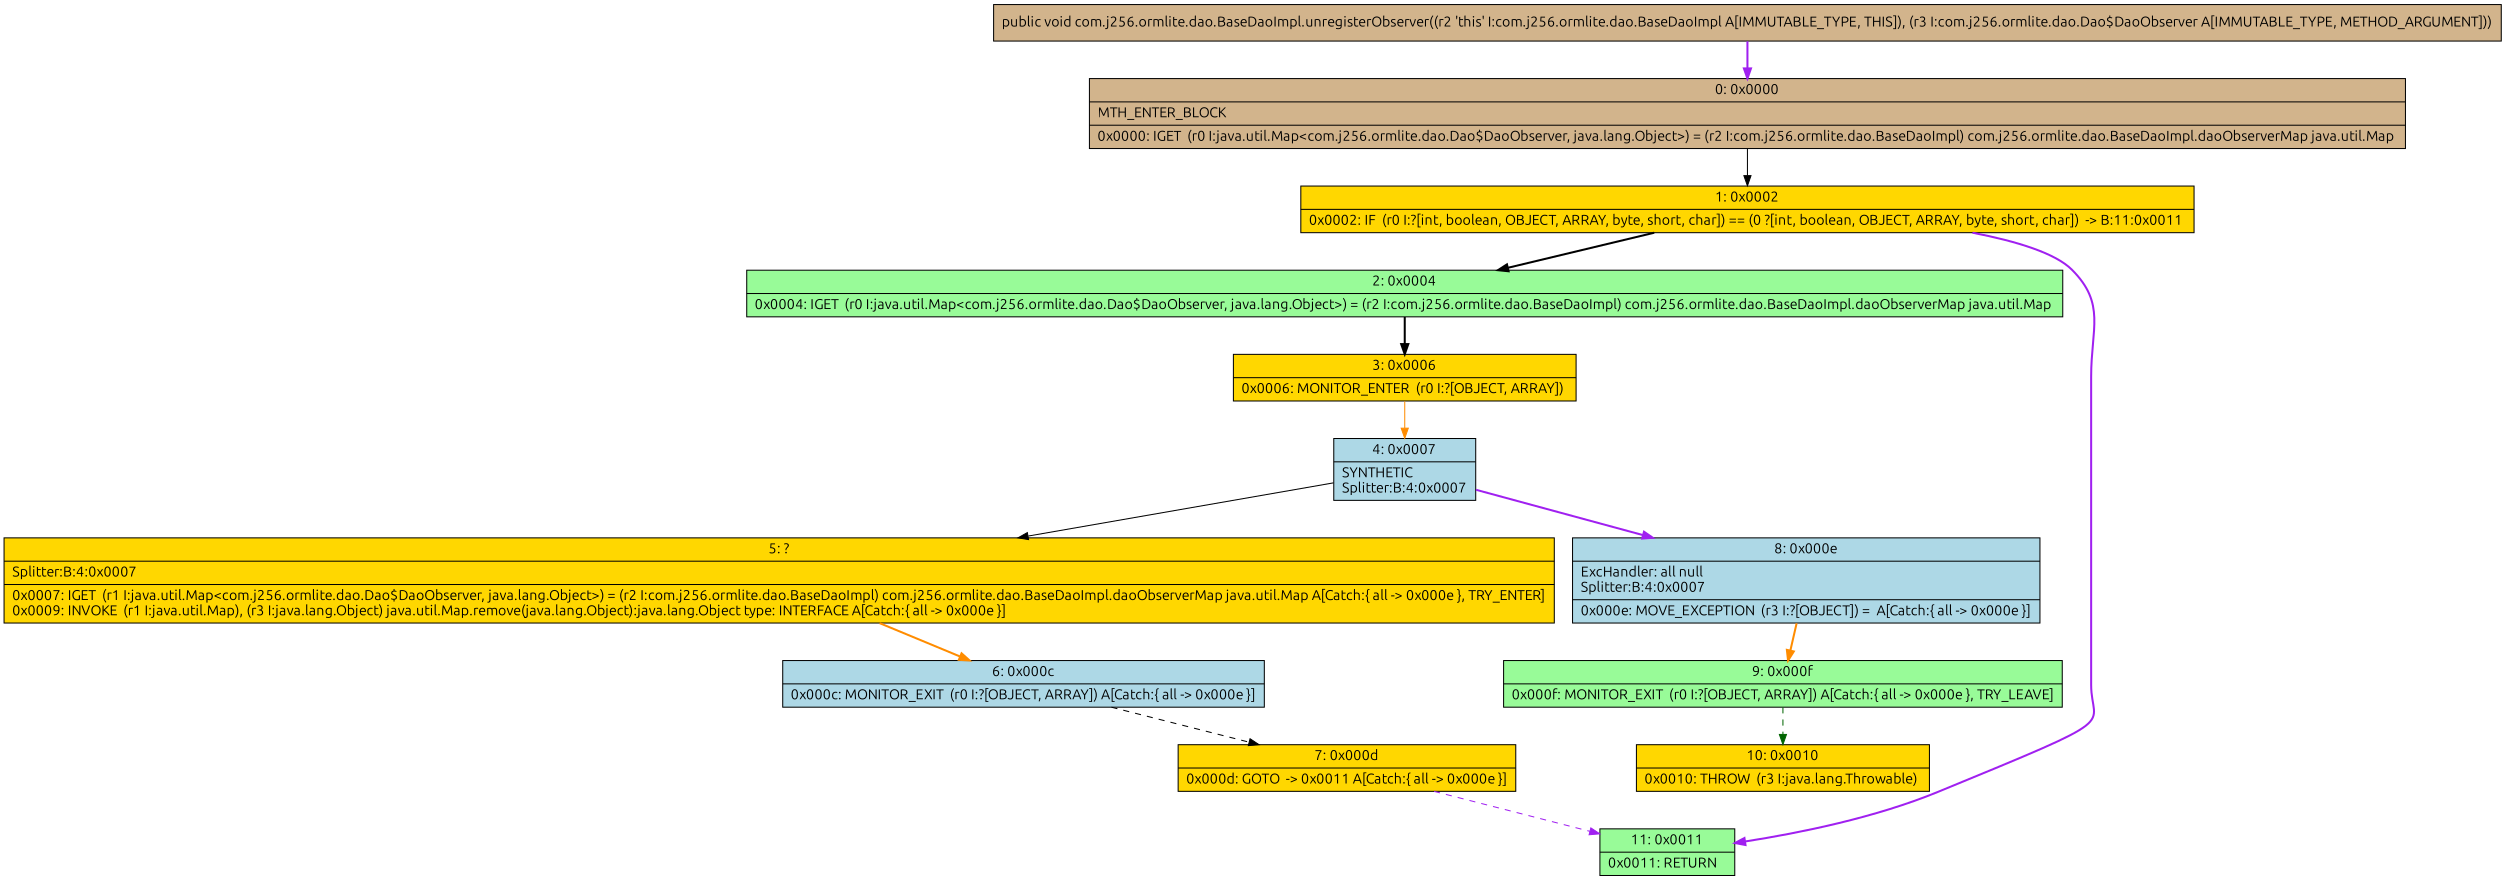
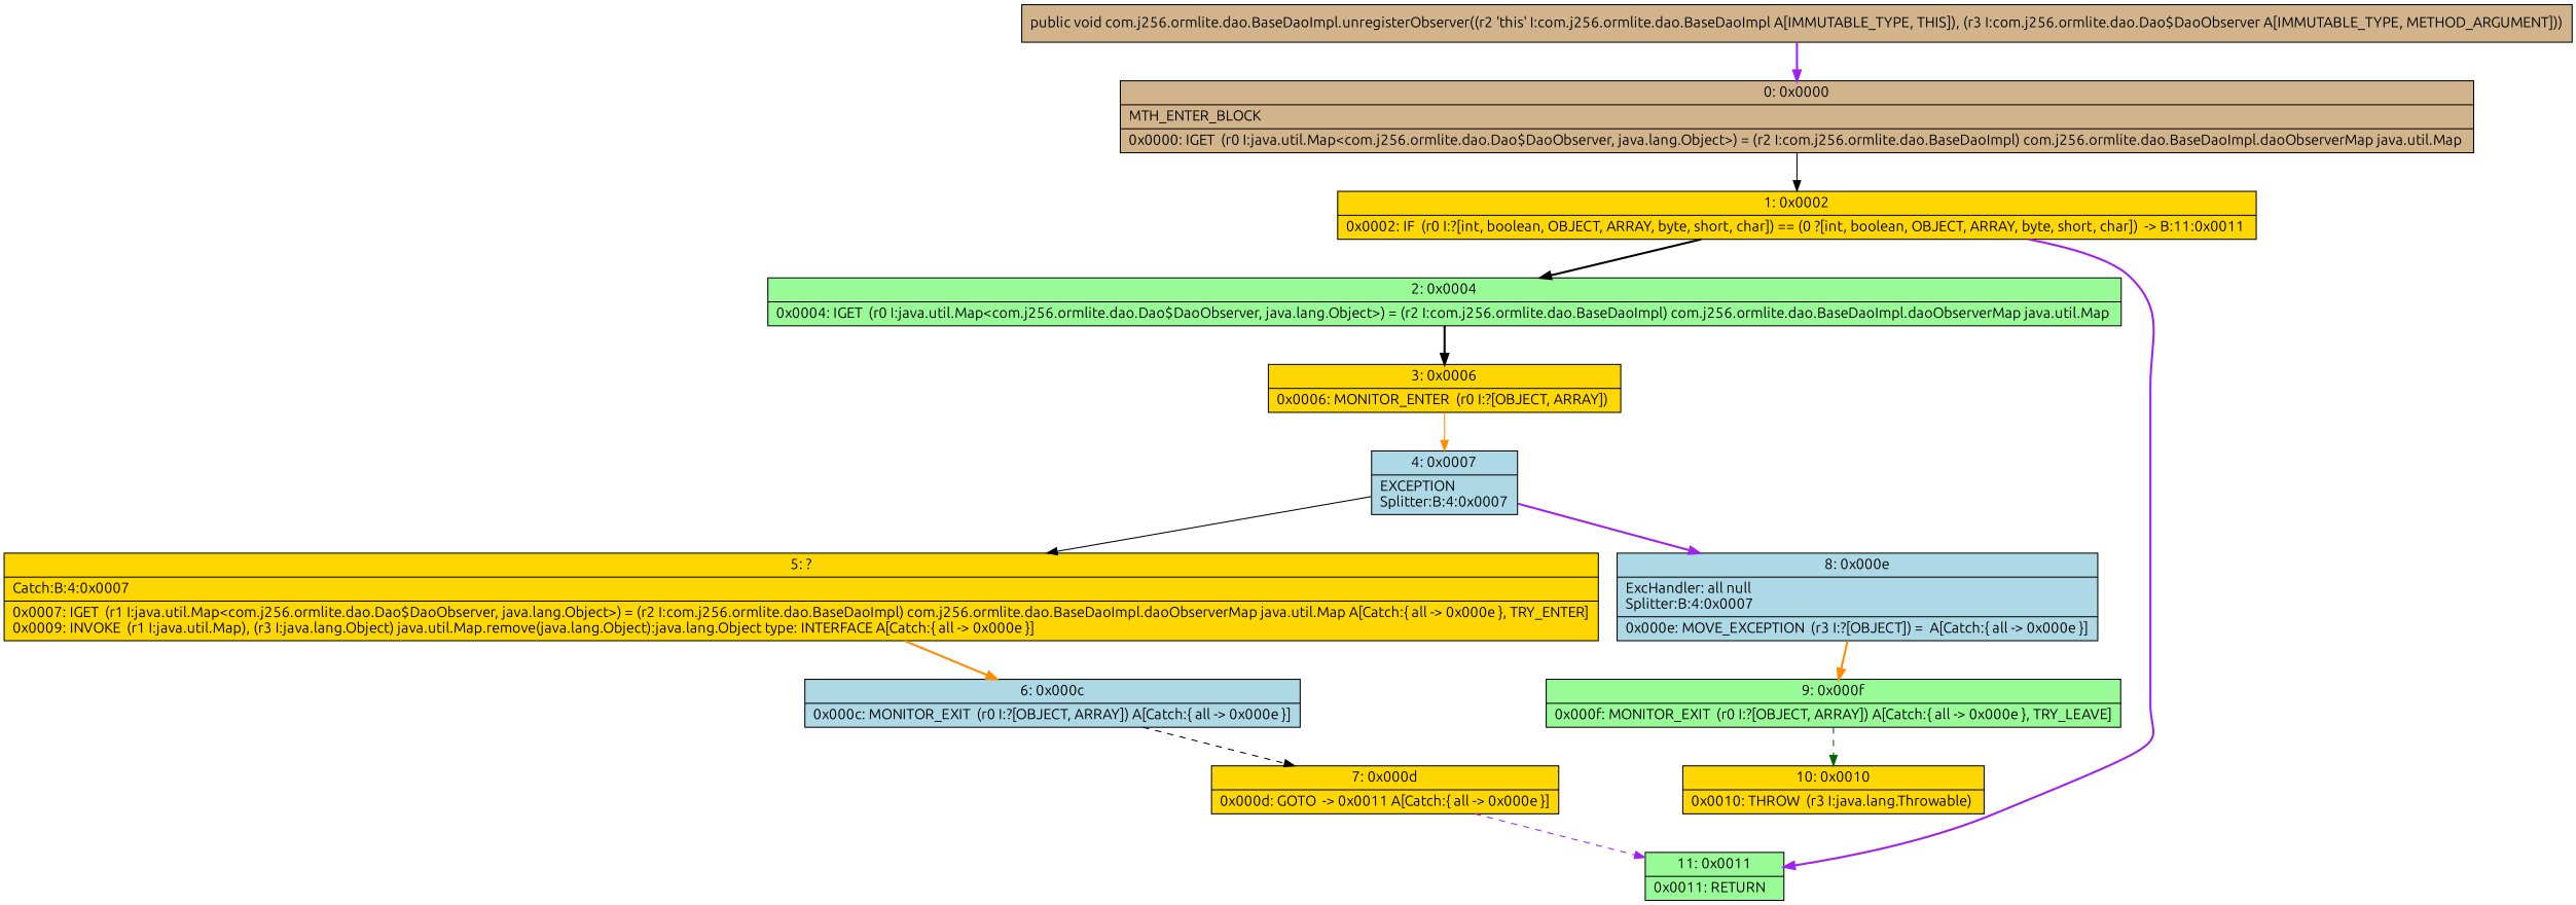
  digraph {
    fontname=Ubuntu
    node [fillcolor=gold fontname=Ubuntu shape=record style=filled]
    edge [color=black fontname=Ubuntu style=bold]
    n1 [fillcolor=tan label="{0\:\ 0x0000|MTH_ENTER_BLOCK\l|0x0000: IGET  (r0 I:java.util.Map\<com.j256.ormlite.dao.Dao$DaoObserver, java.lang.Object\>) = (r2 I:com.j256.ormlite.dao.BaseDaoImpl) com.j256.ormlite.dao.BaseDaoImpl.daoObserverMap java.util.Map \l}"]
    n2 [label="{1\:\ 0x0002|0x0002: IF  (r0 I:?[int, boolean, OBJECT, ARRAY, byte, short, char]) == (0 ?[int, boolean, OBJECT, ARRAY, byte, short, char])  \-\> B:11:0x0011 \l}"]
    n3 [fillcolor=palegreen label="{2\:\ 0x0004|0x0004: IGET  (r0 I:java.util.Map\<com.j256.ormlite.dao.Dao$DaoObserver, java.lang.Object\>) = (r2 I:com.j256.ormlite.dao.BaseDaoImpl) com.j256.ormlite.dao.BaseDaoImpl.daoObserverMap java.util.Map \l}"]
    n4 [fillcolor=palegreen label="{11\:\ 0x0011|0x0011: RETURN   \l}"]
    n5 [label="{3\:\ 0x0006|0x0006: MONITOR_ENTER  (r0 I:?[OBJECT, ARRAY]) \l}"]
-   n6 [fillcolor=lightblue label="{4\:\ 0x0007|SYNTHETIC\lSplitter:B:4:0x0007\l}"]
-   n7 [label="{5\:\ ?|Splitter:B:4:0x0007\l|0x0007: IGET  (r1 I:java.util.Map\<com.j256.ormlite.dao.Dao$DaoObserver, java.lang.Object\>) = (r2 I:com.j256.ormlite.dao.BaseDaoImpl) com.j256.ormlite.dao.BaseDaoImpl.daoObserverMap java.util.Map A[Catch:\{ all \-\> 0x000e \}, TRY_ENTER]\l0x0009: INVOKE  (r1 I:java.util.Map), (r3 I:java.lang.Object) java.util.Map.remove(java.lang.Object):java.lang.Object type: INTERFACE A[Catch:\{ all \-\> 0x000e \}]\l}"]
+   n6 [fillcolor=lightblue label="{4\:\ 0x0007|EXCEPTION\lSplitter:B:4:0x0007\l}"]
+   n7 [label="{5\:\ ?|Catch:B:4:0x0007\l|0x0007: IGET  (r1 I:java.util.Map\<com.j256.ormlite.dao.Dao$DaoObserver, java.lang.Object\>) = (r2 I:com.j256.ormlite.dao.BaseDaoImpl) com.j256.ormlite.dao.BaseDaoImpl.daoObserverMap java.util.Map A[Catch:\{ all \-\> 0x000e \}, TRY_ENTER]\l0x0009: INVOKE  (r1 I:java.util.Map), (r3 I:java.lang.Object) java.util.Map.remove(java.lang.Object):java.lang.Object type: INTERFACE A[Catch:\{ all \-\> 0x000e \}]\l}"]
    n8 [fillcolor=lightblue label="{8\:\ 0x000e|ExcHandler: all null\lSplitter:B:4:0x0007\l|0x000e: MOVE_EXCEPTION  (r3 I:?[OBJECT]) =  A[Catch:\{ all \-\> 0x000e \}]\l}"]
    n9 [fillcolor=lightblue label="{6\:\ 0x000c|0x000c: MONITOR_EXIT  (r0 I:?[OBJECT, ARRAY]) A[Catch:\{ all \-\> 0x000e \}]\l}"]
    n10 [fillcolor=palegreen label="{9\:\ 0x000f|0x000f: MONITOR_EXIT  (r0 I:?[OBJECT, ARRAY]) A[Catch:\{ all \-\> 0x000e \}, TRY_LEAVE]\l}"]
    n11 [label="{7\:\ 0x000d|0x000d: GOTO  \-\> 0x0011 A[Catch:\{ all \-\> 0x000e \}]\l}"]
    n12 [label="{10\:\ 0x0010|0x0010: THROW  (r3 I:java.lang.Throwable) \l}"]
    n13 [fillcolor=tan label="{public void com.j256.ormlite.dao.BaseDaoImpl.unregisterObserver((r2 'this' I:com.j256.ormlite.dao.BaseDaoImpl A[IMMUTABLE_TYPE, THIS]), (r3 I:com.j256.ormlite.dao.Dao$DaoObserver A[IMMUTABLE_TYPE, METHOD_ARGUMENT])) }"]
    n1 -> n2 [style=solid]
    n2 -> n3
    n2 -> n4 [color=purple]
    n3 -> n5
    n5 -> n6 [color=darkorange style=solid]
    n6 -> n7 [style=solid]
    n6 -> n8 [color=purple]
    n7 -> n9 [color=darkorange]
    n8 -> n10 [color=darkorange]
    n9 -> n11 [style=dashed]
    n10 -> n12 [color=darkgreen style=dashed]
    n11 -> n4 [color=purple style=dashed]
    n13 -> n1 [color=purple]
  }
